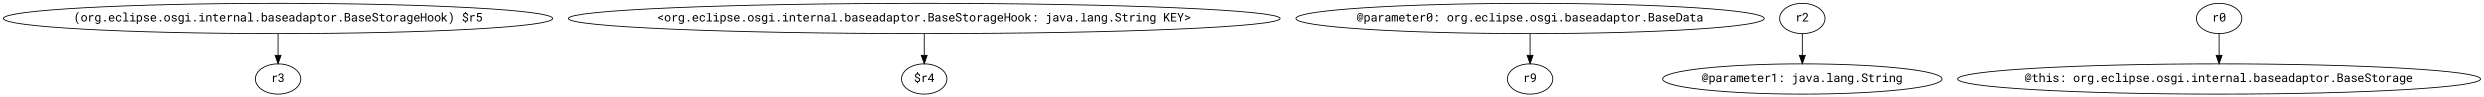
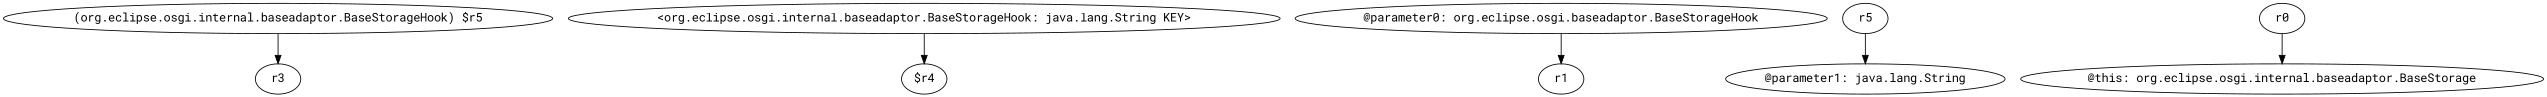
  digraph {
    fontname="Roboto Mono"
    node [fontname="Roboto Mono"]
    edge [fontname="Roboto Mono"]
    n1 [label="(org.eclipse.osgi.internal.baseadaptor.BaseStorageHook) $r5"]
    n2 [label=r3]
    n3 [label="<org.eclipse.osgi.internal.baseadaptor.BaseStorageHook: java.lang.String KEY>"]
    n4 [label="$r4"]
-   n5 [label="@parameter0: org.eclipse.osgi.baseadaptor.BaseData"]
-   n6 [label=r9]
+   n5 [label="@parameter0: org.eclipse.osgi.baseadaptor.BaseStorageHook"]
+   n6 [label=r1]
    n7 [label="@parameter1: java.lang.String"]
-   n8 [label=r2]
+   n8 [label=r5]
    n9 [label="@this: org.eclipse.osgi.internal.baseadaptor.BaseStorage"]
    n10 [label=r0]
    n1 -> n2
    n3 -> n4
    n5 -> n6
    n8 -> n7
    n10 -> n9
  }
